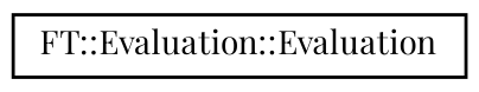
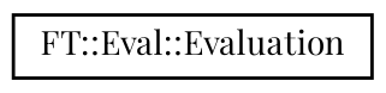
  digraph {
    rankdir=LR
    fontname="Playfair Display"
-   n1 [color=black fillcolor=white fontname="Playfair Display" fontsize=10 height=0.2 label="FT::Evaluation::Evaluation" shape=record style=filled width=0.4]
+   n1 [color=black fillcolor=white fontname="Playfair Display" fontsize=10 height=0.2 label="FT::Eval::Evaluation" shape=record style=filled width=0.4]
  }
